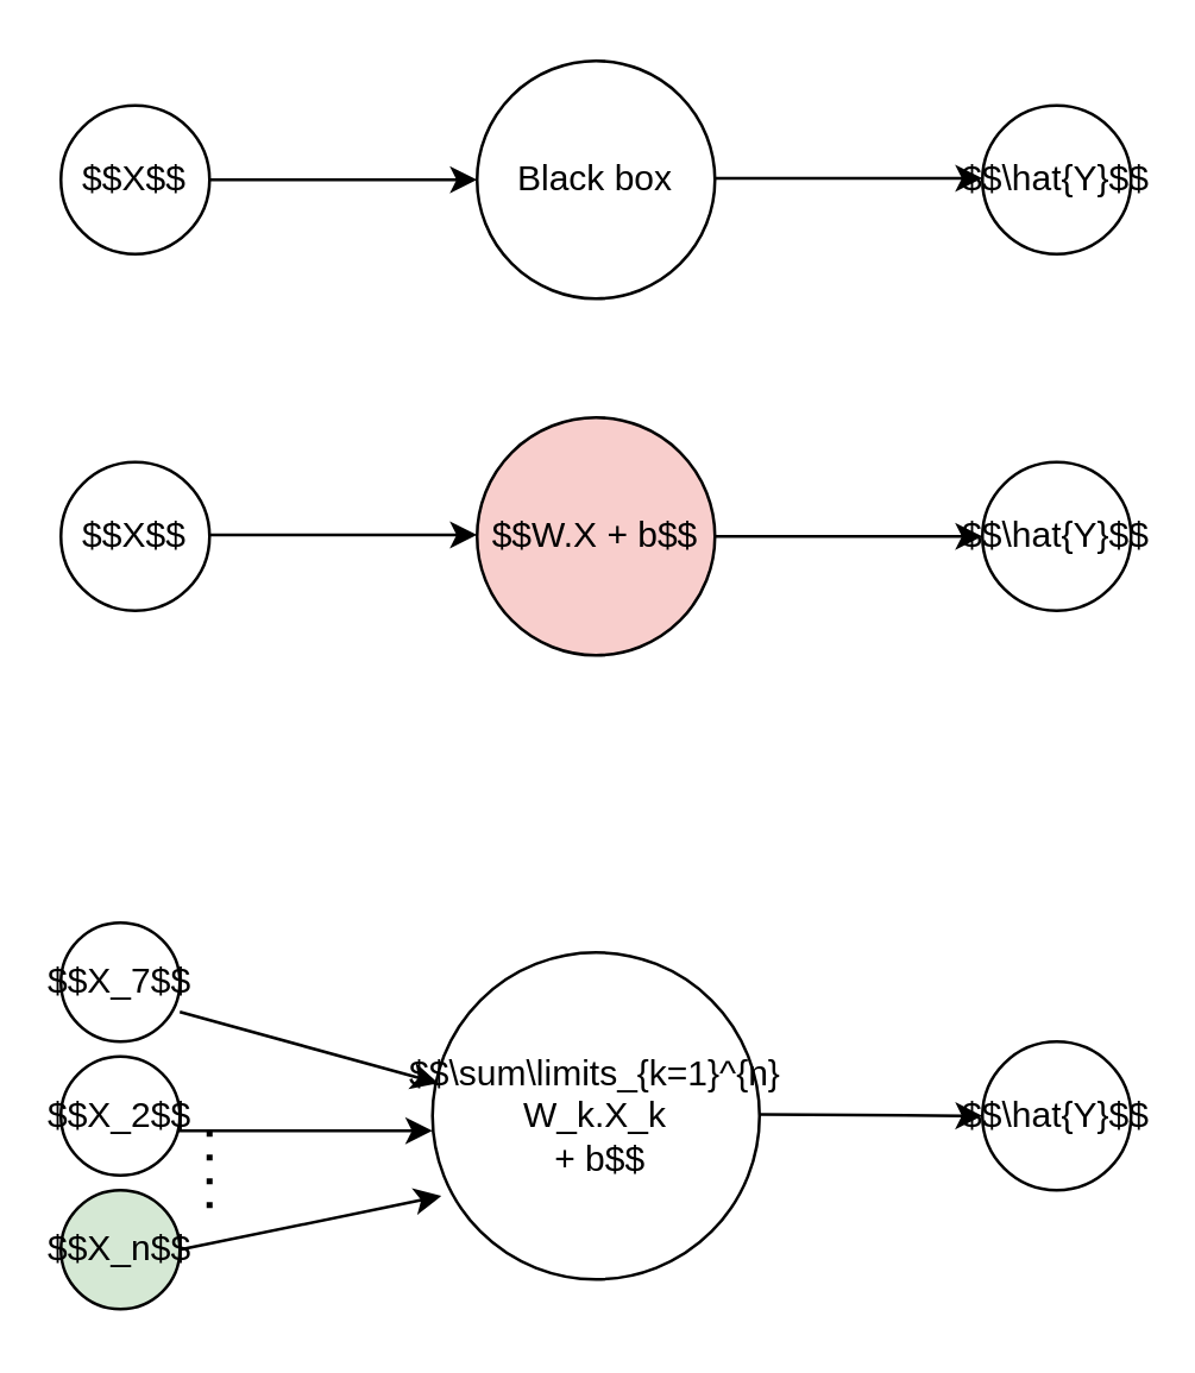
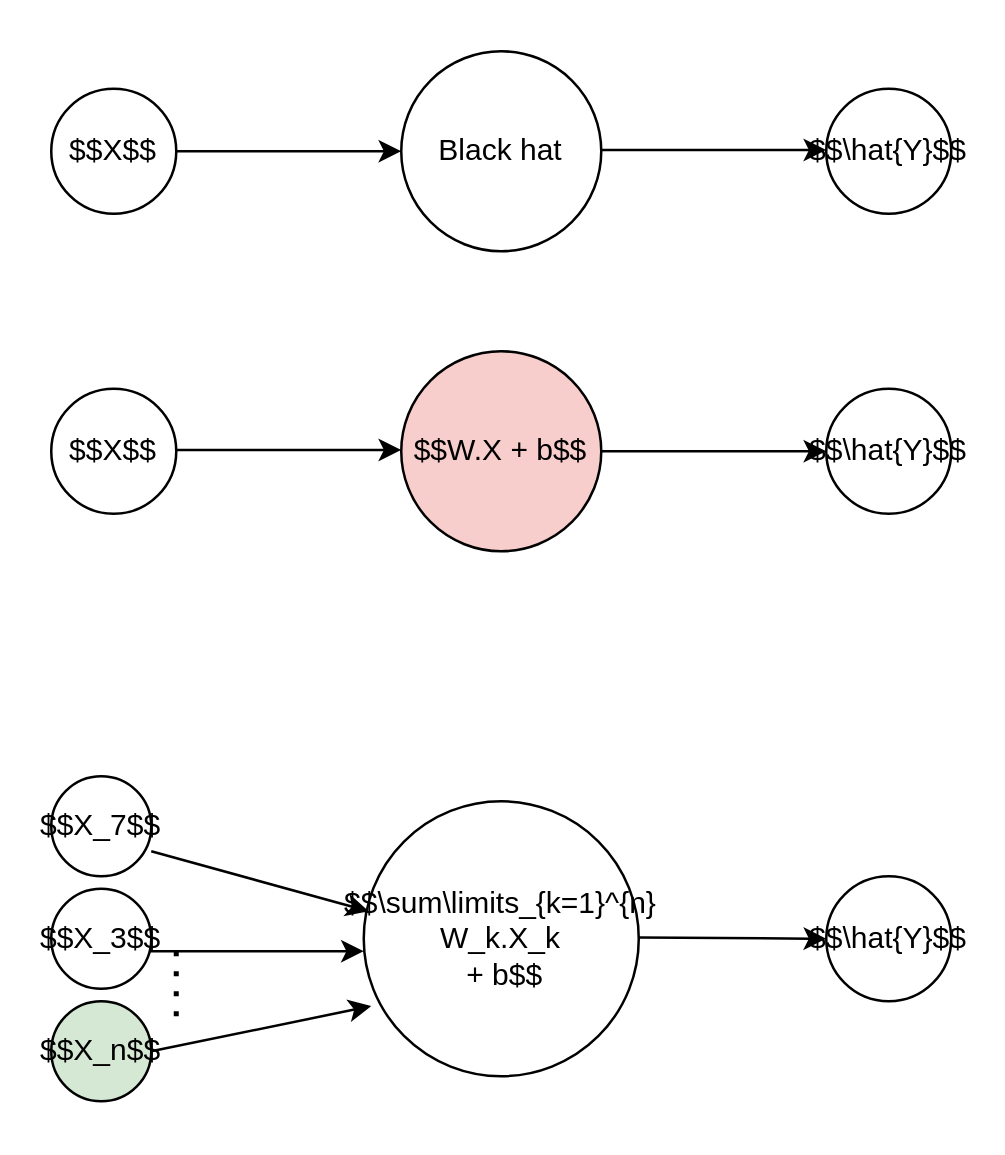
  <mxCell id="0" />
  <mxCell id="1" parent="0" />
  <mxCell id="2" value="" style="ellipse;whiteSpace=wrap;html=1;aspect=fixed;" vertex="1" parent="1"><mxGeometry x="160" y="20" width="80" height="80" as="geometry" /></mxCell>
  <mxCell id="3" value="" style="endArrow=classic;html=1;entryX=0;entryY=0.5;entryDx=0;entryDy=0;" edge="1" parent="1" target="2"><mxGeometry width="50" height="50" relative="1" as="geometry"><mxPoint x="70" y="60" as="sourcePoint" /><mxPoint x="280" y="180" as="targetPoint" /></mxGeometry></mxCell>
  <mxCell id="4" value="" style="endArrow=classic;html=1;entryX=0;entryY=0.5;entryDx=0;entryDy=0;" edge="1" parent="1"><mxGeometry width="50" height="50" relative="1" as="geometry"><mxPoint x="240" y="59.5" as="sourcePoint" /><mxPoint x="330" y="59.5" as="targetPoint" /></mxGeometry></mxCell>
- <mxCell id="5" value="Black box" style="text;html=1;strokeColor=none;fillColor=none;align=center;verticalAlign=middle;whiteSpace=wrap;rounded=0;" vertex="1" parent="1"><mxGeometry x="170" y="50" width="60" height="20" as="geometry" /></mxCell>
+ <mxCell id="5" value="Black hat" style="text;html=1;strokeColor=none;fillColor=none;align=center;verticalAlign=middle;whiteSpace=wrap;rounded=0;" vertex="1" parent="1"><mxGeometry x="170" y="50" width="60" height="20" as="geometry" /></mxCell>
  <mxCell id="6" value="$$W.X + b$$" style="ellipse;whiteSpace=wrap;html=1;aspect=fixed;fillColor=#f8cecc;" vertex="1" parent="1"><mxGeometry x="160" y="140" width="80" height="80" as="geometry" /></mxCell>
  <mxCell id="7" value="" style="endArrow=classic;html=1;entryX=0;entryY=0.5;entryDx=0;entryDy=0;" edge="1" parent="1"><mxGeometry width="50" height="50" relative="1" as="geometry"><mxPoint x="70" y="179.5" as="sourcePoint" /><mxPoint x="160" y="179.5" as="targetPoint" /></mxGeometry></mxCell>
  <mxCell id="8" value="" style="endArrow=classic;html=1;entryX=0;entryY=0.5;entryDx=0;entryDy=0;" edge="1" parent="1"><mxGeometry width="50" height="50" relative="1" as="geometry"><mxPoint x="240" y="180" as="sourcePoint" /><mxPoint x="330" y="180" as="targetPoint" /></mxGeometry></mxCell>
  <mxCell id="9" value="$$\sum\limits_{k=1}^{n} W_k.X_k&lt;br&gt;&amp;nbsp;+ b$$" style="ellipse;whiteSpace=wrap;html=1;aspect=fixed;" vertex="1" parent="1"><mxGeometry x="145" y="320" width="110" height="110" as="geometry" /></mxCell>
  <mxCell id="10" value="" style="endArrow=classic;html=1;" edge="1" parent="1"><mxGeometry width="50" height="50" relative="1" as="geometry"><mxPoint x="255" y="374.5" as="sourcePoint" /><mxPoint x="330" y="375" as="targetPoint" /></mxGeometry></mxCell>
  <mxCell id="11" value="" style="endArrow=classic;html=1;entryX=0;entryY=0.5;entryDx=0;entryDy=0;" edge="1" parent="1"><mxGeometry width="50" height="50" relative="1" as="geometry"><mxPoint x="55" y="380" as="sourcePoint" /><mxPoint x="145" y="380" as="targetPoint" /></mxGeometry></mxCell>
  <mxCell id="12" value="" style="endArrow=classic;html=1;entryX=0.018;entryY=0.4;entryDx=0;entryDy=0;entryPerimeter=0;" edge="1" parent="1" target="9"><mxGeometry width="50" height="50" relative="1" as="geometry"><mxPoint x="60" y="340" as="sourcePoint" /><mxPoint x="125" y="340" as="targetPoint" /></mxGeometry></mxCell>
  <mxCell id="13" value="" style="endArrow=none;dashed=1;html=1;dashPattern=1 3;strokeWidth=2;" edge="1" parent="1"><mxGeometry width="50" height="50" relative="1" as="geometry"><mxPoint x="70" y="380" as="sourcePoint" /><mxPoint x="70" y="410" as="targetPoint" /></mxGeometry></mxCell>
  <mxCell id="14" value="" style="endArrow=classic;html=1;entryX=0.027;entryY=0.745;entryDx=0;entryDy=0;entryPerimeter=0;" edge="1" parent="1" target="9"><mxGeometry width="50" height="50" relative="1" as="geometry"><mxPoint x="60" y="420" as="sourcePoint" /><mxPoint x="156.98" y="374" as="targetPoint" /></mxGeometry></mxCell>
  <mxCell id="15" value="$$X$$" style="ellipse;whiteSpace=wrap;html=1;aspect=fixed;" vertex="1" parent="1"><mxGeometry x="20" y="155" width="50" height="50" as="geometry" /></mxCell>
  <mxCell id="16" value="$$\hat{Y}$$" style="ellipse;whiteSpace=wrap;html=1;aspect=fixed;" vertex="1" parent="1"><mxGeometry x="330" y="35" width="50" height="50" as="geometry" /></mxCell>
  <mxCell id="17" value="$$X$$" style="ellipse;whiteSpace=wrap;html=1;aspect=fixed;" vertex="1" parent="1"><mxGeometry x="20" y="35" width="50" height="50" as="geometry" /></mxCell>
  <mxCell id="18" value="$$X_7$$" style="ellipse;whiteSpace=wrap;html=1;aspect=fixed;" vertex="1" parent="1"><mxGeometry x="20" y="310" width="40" height="40" as="geometry" /></mxCell>
- <mxCell id="19" value="$$X_2$$" style="ellipse;whiteSpace=wrap;html=1;aspect=fixed;" vertex="1" parent="1"><mxGeometry x="20" y="355" width="40" height="40" as="geometry" /></mxCell>
+ <mxCell id="19" value="$$X_3$$" style="ellipse;whiteSpace=wrap;html=1;aspect=fixed;" vertex="1" parent="1"><mxGeometry x="20" y="355" width="40" height="40" as="geometry" /></mxCell>
  <mxCell id="20" value="$$X_n$$" style="ellipse;whiteSpace=wrap;html=1;aspect=fixed;fillColor=#d5e8d4;" vertex="1" parent="1"><mxGeometry x="20" y="400" width="40" height="40" as="geometry" /></mxCell>
  <mxCell id="21" value="$$\hat{Y}$$" style="ellipse;whiteSpace=wrap;html=1;aspect=fixed;" vertex="1" parent="1"><mxGeometry x="330" y="155" width="50" height="50" as="geometry" /></mxCell>
  <mxCell id="22" value="$$\hat{Y}$$" style="ellipse;whiteSpace=wrap;html=1;aspect=fixed;" vertex="1" parent="1"><mxGeometry x="330" y="350" width="50" height="50" as="geometry" /></mxCell>
